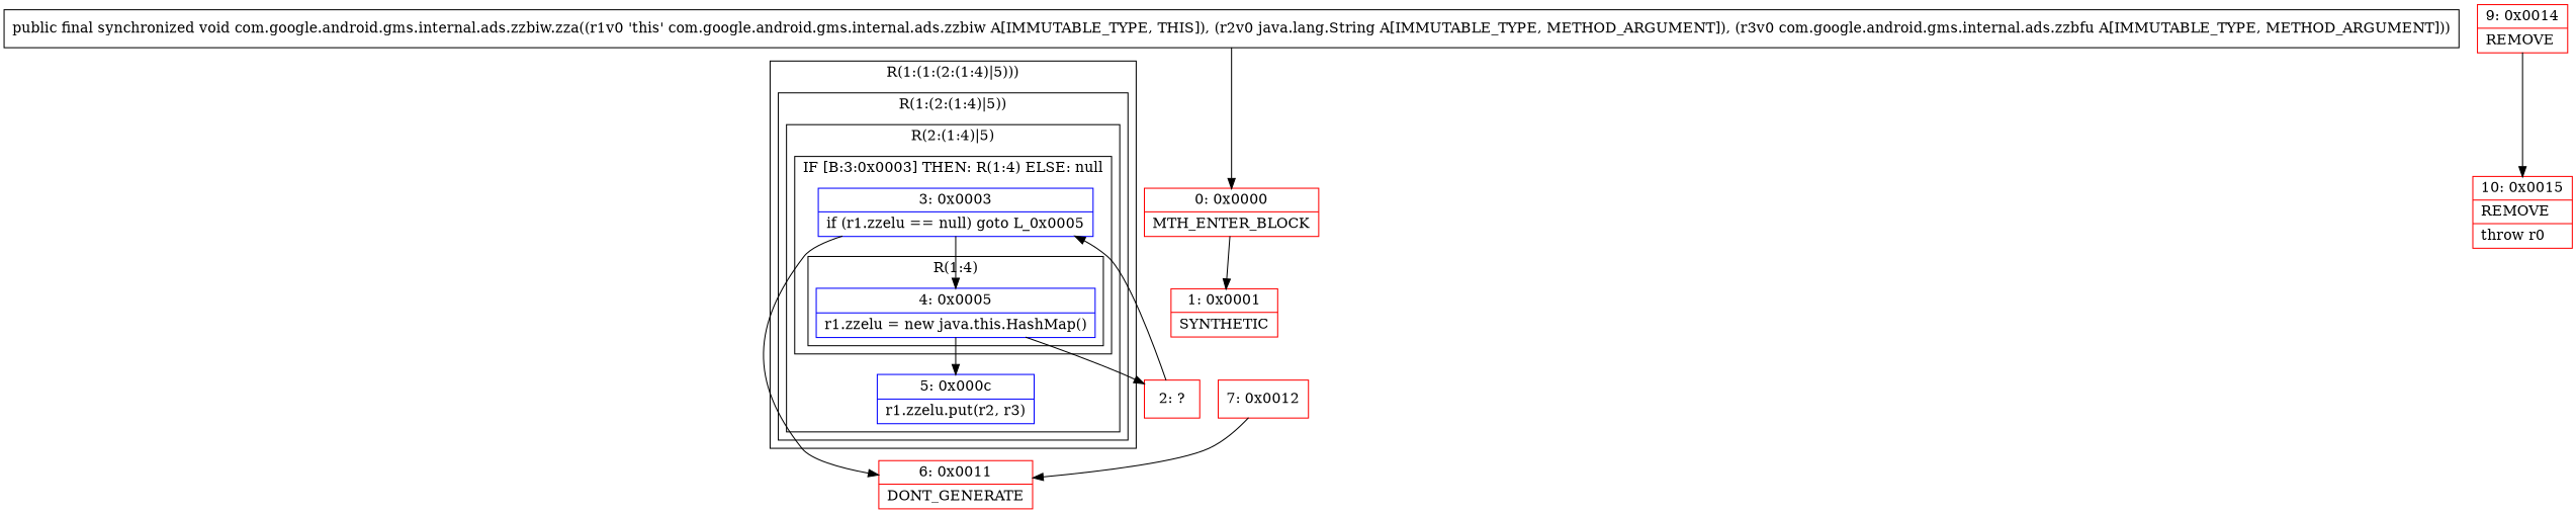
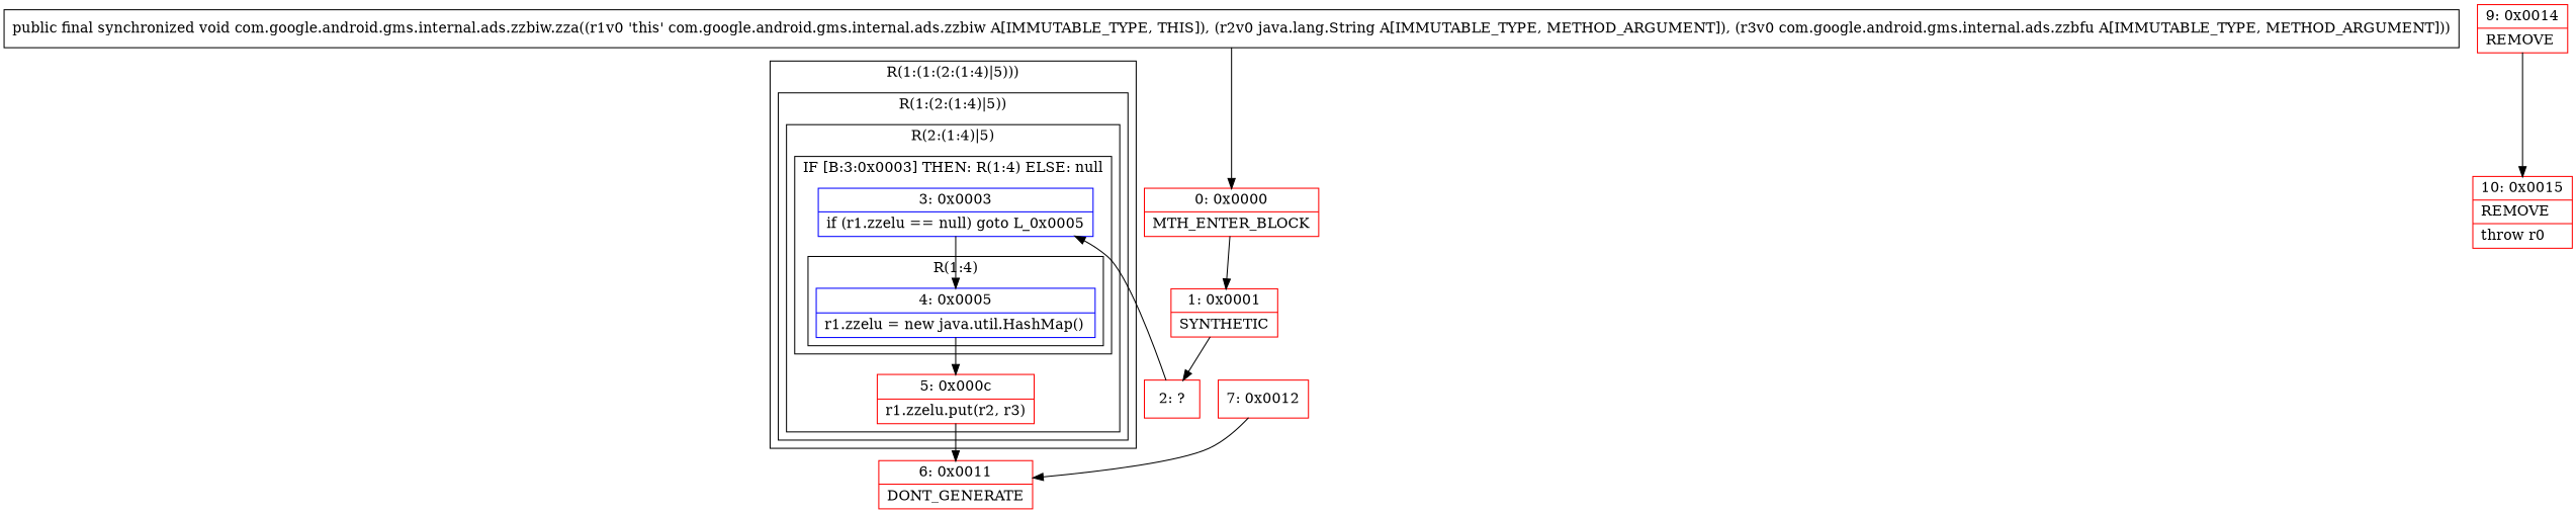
  digraph {
    node [color=red shape=record]
-   n1 [color=blue label="{4\:\ 0x0005|r1.zzelu = new java.this.HashMap()\l}"]
+   n1 [color=blue label="{4\:\ 0x0005|r1.zzelu = new java.util.HashMap()\l}"]
    n2 [color=blue label="{3\:\ 0x0003|if (r1.zzelu == null) goto L_0x0005\l}"]
-   n3 [color=blue label="{5\:\ 0x000c|r1.zzelu.put(r2, r3)\l}"]
+   n3 [label="{5\:\ 0x000c|r1.zzelu.put(r2, r3)\l}"]
    n4 [label="{6\:\ 0x0011|DONT_GENERATE\l}"]
    n5 [label="{0\:\ 0x0000|MTH_ENTER_BLOCK\l}"]
    n6 [label="{1\:\ 0x0001|SYNTHETIC\l}"]
    n7 [label="{2\:\ ?}"]
    n8 [label="{7\:\ 0x0012}"]
    n9 [label="{9\:\ 0x0014|REMOVE\l}"]
    n10 [label="{10\:\ 0x0015|REMOVE\l|throw r0\l}"]
    n11 [label="{public final synchronized void com.google.android.gms.internal.ads.zzbiw.zza((r1v0 'this' com.google.android.gms.internal.ads.zzbiw A[IMMUTABLE_TYPE, THIS]), (r2v0 java.lang.String A[IMMUTABLE_TYPE, METHOD_ARGUMENT]), (r3v0 com.google.android.gms.internal.ads.zzbfu A[IMMUTABLE_TYPE, METHOD_ARGUMENT])) }" color=""]
    subgraph cluster_1 {
      label="R(1:(1:(2:(1:4)|5)))"
      subgraph cluster_2 {
        label="R(1:(2:(1:4)|5))"
        subgraph cluster_3 {
          label="R(2:(1:4)|5)"
          n3
          subgraph cluster_4 {
            label="IF [B:3:0x0003] THEN: R(1:4) ELSE: null"
            n2
            subgraph cluster_5 {
              label="R(1:4)"
              n1
            }
          }
        }
      }
    }
    n1 -> n3
    n2 -> n1
-   n2 -> n4
+   n3 -> n4
    n5 -> n6
-   n1 -> n7
+   n6 -> n7
    n7 -> n2
    n8 -> n4
    n9 -> n10
    n11 -> n5
  }
